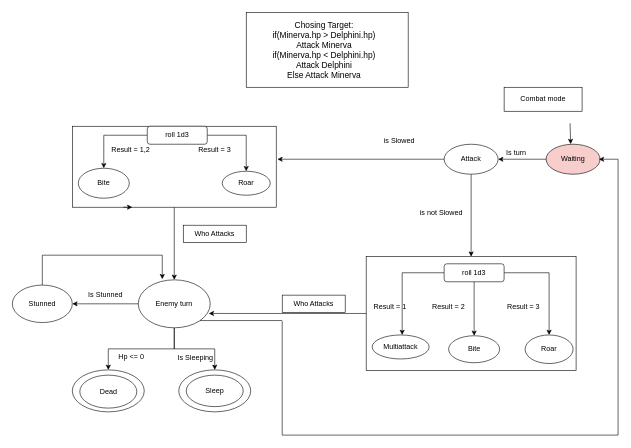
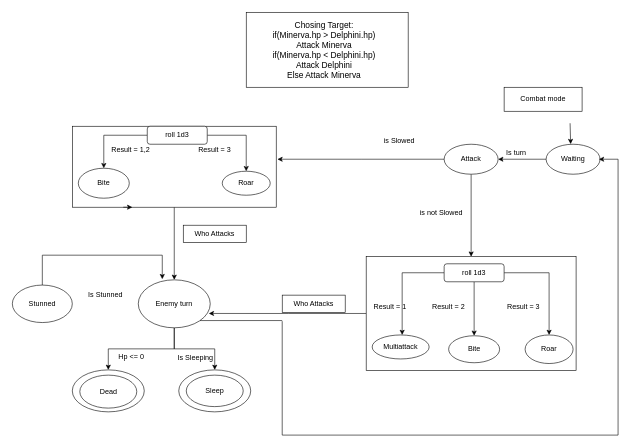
  <mxCell id="0" />
  <mxCell id="1" parent="0" />
  <mxCell id="2" value="Combat mode" style="rounded=0;whiteSpace=wrap;html=1;" parent="1" vertex="1"><mxGeometry x="840" y="145" width="130" height="40" as="geometry" /></mxCell>
  <mxCell id="3" value="" style="edgeStyle=orthogonalEdgeStyle;rounded=0;orthogonalLoop=1;jettySize=auto;html=1;" parent="1" source="4" target="36" edge="1"><mxGeometry relative="1" as="geometry" /></mxCell>
- <mxCell id="4" value="Waiting" style="ellipse;whiteSpace=wrap;html=1;fillColor=#f8cecc;" parent="1" vertex="1"><mxGeometry x="910" y="240" width="90" height="50" as="geometry" /></mxCell>
+ <mxCell id="4" value="Waiting" style="ellipse;whiteSpace=wrap;html=1;" parent="1" vertex="1"><mxGeometry x="910" y="240" width="90" height="50" as="geometry" /></mxCell>
  <mxCell id="5" value="Stunned" style="ellipse;whiteSpace=wrap;html=1;" parent="1" vertex="1"><mxGeometry x="20" y="474.84" width="100" height="62.5" as="geometry" /></mxCell>
  <mxCell id="6" value="" style="ellipse;whiteSpace=wrap;html=1;direction=west;" parent="1" vertex="1"><mxGeometry x="297.5" y="616.25" width="120" height="70" as="geometry" /></mxCell>
  <mxCell id="7" value="Sleep" style="ellipse;whiteSpace=wrap;html=1;" parent="1" vertex="1"><mxGeometry x="310" y="625" width="95" height="52.5" as="geometry" /></mxCell>
  <mxCell id="8" style="edgeStyle=orthogonalEdgeStyle;rounded=0;orthogonalLoop=1;jettySize=auto;html=1;" parent="1" source="9" target="41" edge="1"><mxGeometry relative="1" as="geometry" /></mxCell>
  <mxCell id="9" value="" style="rounded=0;whiteSpace=wrap;html=1;" parent="1" vertex="1"><mxGeometry x="120" y="210" width="340" height="135" as="geometry" /></mxCell>
  <mxCell id="10" value="is Slowed" style="text;html=1;align=center;verticalAlign=middle;resizable=0;points=[];autosize=1;" parent="1" vertex="1"><mxGeometry x="630" y="225" width="70" height="20" as="geometry" /></mxCell>
  <mxCell id="11" value="" style="edgeStyle=orthogonalEdgeStyle;rounded=0;orthogonalLoop=1;jettySize=auto;html=1;" parent="1" source="13" target="14" edge="1"><mxGeometry relative="1" as="geometry" /></mxCell>
  <mxCell id="12" value="" style="edgeStyle=orthogonalEdgeStyle;rounded=0;orthogonalLoop=1;jettySize=auto;html=1;" parent="1" source="13" target="16" edge="1"><mxGeometry relative="1" as="geometry" /></mxCell>
  <mxCell id="13" value="roll 1d3" style="rounded=1;whiteSpace=wrap;html=1;" parent="1" vertex="1"><mxGeometry x="245" y="210" width="100" height="30" as="geometry" /></mxCell>
  <mxCell id="14" value="Bite" style="ellipse;whiteSpace=wrap;html=1;rounded=1;" parent="1" vertex="1"><mxGeometry x="130" y="280" width="85" height="50" as="geometry" /></mxCell>
  <mxCell id="15" value="Result = 1,2" style="text;html=1;strokeColor=none;fillColor=none;align=center;verticalAlign=middle;whiteSpace=wrap;rounded=0;rotation=0;" parent="1" vertex="1"><mxGeometry x="180" y="240" width="75" height="20" as="geometry" /></mxCell>
  <mxCell id="16" value="Roar" style="ellipse;whiteSpace=wrap;html=1;rounded=1;" parent="1" vertex="1"><mxGeometry x="370" y="285" width="80" height="40" as="geometry" /></mxCell>
  <mxCell id="17" value="Result = 3" style="text;html=1;strokeColor=none;fillColor=none;align=center;verticalAlign=middle;whiteSpace=wrap;rounded=0;rotation=0;" parent="1" vertex="1"><mxGeometry x="320" y="240" width="75" height="20" as="geometry" /></mxCell>
  <mxCell id="18" style="edgeStyle=orthogonalEdgeStyle;rounded=0;orthogonalLoop=1;jettySize=auto;html=1;entryX=0.98;entryY=0.701;entryDx=0;entryDy=0;entryPerimeter=0;" parent="1" source="19" target="41" edge="1"><mxGeometry relative="1" as="geometry"><Array as="points"><mxPoint x="480" y="523" /></Array></mxGeometry></mxCell>
  <mxCell id="19" value="" style="whiteSpace=wrap;html=1;" parent="1" vertex="1"><mxGeometry x="610" y="427.5" width="350" height="190" as="geometry" /></mxCell>
  <mxCell id="20" value="is not Slowed" style="text;html=1;align=center;verticalAlign=middle;resizable=0;points=[];autosize=1;" parent="1" vertex="1"><mxGeometry x="690" y="345" width="90" height="20" as="geometry" /></mxCell>
  <mxCell id="21" value="" style="edgeStyle=orthogonalEdgeStyle;rounded=0;orthogonalLoop=1;jettySize=auto;html=1;" parent="1" source="24" target="25" edge="1"><mxGeometry relative="1" as="geometry"><Array as="points"><mxPoint x="670" y="454.5" /></Array></mxGeometry></mxCell>
  <mxCell id="22" value="" style="edgeStyle=orthogonalEdgeStyle;rounded=0;orthogonalLoop=1;jettySize=auto;html=1;" parent="1" source="24" target="27" edge="1"><mxGeometry relative="1" as="geometry" /></mxCell>
  <mxCell id="23" value="" style="edgeStyle=orthogonalEdgeStyle;rounded=0;orthogonalLoop=1;jettySize=auto;html=1;" parent="1" source="24" target="29" edge="1"><mxGeometry relative="1" as="geometry" /></mxCell>
  <mxCell id="24" value="roll 1d3" style="rounded=1;whiteSpace=wrap;html=1;" parent="1" vertex="1"><mxGeometry x="740" y="439.34" width="100" height="30" as="geometry" /></mxCell>
  <mxCell id="25" value="Multiattack" style="ellipse;whiteSpace=wrap;html=1;rounded=1;" parent="1" vertex="1"><mxGeometry x="620" y="558.03" width="95" height="40" as="geometry" /></mxCell>
  <mxCell id="26" value="Result = 1" style="text;html=1;strokeColor=none;fillColor=none;align=center;verticalAlign=middle;whiteSpace=wrap;rounded=0;" parent="1" vertex="1"><mxGeometry x="620" y="493.09" width="60" height="35" as="geometry" /></mxCell>
  <mxCell id="27" value="Bite" style="ellipse;whiteSpace=wrap;html=1;rounded=1;" parent="1" vertex="1"><mxGeometry x="747.5" y="559.34" width="85" height="45" as="geometry" /></mxCell>
  <mxCell id="28" value="Result = 2" style="text;html=1;strokeColor=none;fillColor=none;align=center;verticalAlign=middle;whiteSpace=wrap;rounded=0;" parent="1" vertex="1"><mxGeometry x="715" y="500.59" width="65" height="20" as="geometry" /></mxCell>
  <mxCell id="29" value="Roar" style="ellipse;whiteSpace=wrap;html=1;rounded=1;" parent="1" vertex="1"><mxGeometry x="875" y="558.03" width="80" height="47.63" as="geometry" /></mxCell>
  <mxCell id="30" value="Result = 3" style="text;html=1;strokeColor=none;fillColor=none;align=center;verticalAlign=middle;whiteSpace=wrap;rounded=0;" parent="1" vertex="1"><mxGeometry x="840" y="500.59" width="65" height="20" as="geometry" /></mxCell>
  <mxCell id="31" value="Is Sleeping" style="text;html=1;align=center;verticalAlign=middle;resizable=0;points=[];autosize=1;" parent="1" vertex="1"><mxGeometry x="290" y="585.66" width="70" height="20" as="geometry" /></mxCell>
  <mxCell id="32" value="Is Stunned" style="text;html=1;align=center;verticalAlign=middle;resizable=0;points=[];autosize=1;" parent="1" vertex="1"><mxGeometry x="140" y="480.59" width="70" height="20" as="geometry" /></mxCell>
  <mxCell id="33" value="" style="endArrow=classic;html=1;entryX=0.455;entryY=-0.006;entryDx=0;entryDy=0;entryPerimeter=0;" parent="1" target="4" edge="1"><mxGeometry width="50" height="50" relative="1" as="geometry"><mxPoint x="950" y="205" as="sourcePoint" /><mxPoint x="980" y="225" as="targetPoint" /></mxGeometry></mxCell>
  <mxCell id="34" style="edgeStyle=orthogonalEdgeStyle;rounded=0;orthogonalLoop=1;jettySize=auto;html=1;" parent="1" source="36" edge="1"><mxGeometry relative="1" as="geometry"><mxPoint x="462" y="265" as="targetPoint" /></mxGeometry></mxCell>
  <mxCell id="35" style="edgeStyle=orthogonalEdgeStyle;rounded=0;orthogonalLoop=1;jettySize=auto;html=1;" parent="1" source="36" target="19" edge="1"><mxGeometry relative="1" as="geometry" /></mxCell>
  <mxCell id="36" value="Attack" style="ellipse;whiteSpace=wrap;html=1;" parent="1" vertex="1"><mxGeometry x="740" y="240" width="90" height="50" as="geometry" /></mxCell>
  <mxCell id="37" value="Is turn" style="text;html=1;align=center;verticalAlign=middle;resizable=0;points=[];autosize=1;" parent="1" vertex="1"><mxGeometry x="835" y="245" width="50" height="20" as="geometry" /></mxCell>
- <mxCell id="38" style="edgeStyle=orthogonalEdgeStyle;rounded=0;orthogonalLoop=1;jettySize=auto;html=1;" parent="1" source="41" target="5" edge="1"><mxGeometry relative="1" as="geometry" /></mxCell>
  <mxCell id="39" style="edgeStyle=orthogonalEdgeStyle;rounded=0;orthogonalLoop=1;jettySize=auto;html=1;entryX=0.5;entryY=1;entryDx=0;entryDy=0;" parent="1" source="41" target="45" edge="1"><mxGeometry relative="1" as="geometry" /></mxCell>
  <mxCell id="40" style="edgeStyle=orthogonalEdgeStyle;rounded=0;orthogonalLoop=1;jettySize=auto;html=1;" parent="1" source="41" target="6" edge="1"><mxGeometry relative="1" as="geometry" /></mxCell>
  <mxCell id="41" value="Enemy turn" style="ellipse;whiteSpace=wrap;html=1;" parent="1" vertex="1"><mxGeometry x="230" y="466.09" width="120" height="80" as="geometry" /></mxCell>
  <mxCell id="42" value="Who Attacks" style="rounded=0;whiteSpace=wrap;html=1;" parent="1" vertex="1"><mxGeometry x="305" y="375" width="105" height="29" as="geometry" /></mxCell>
  <mxCell id="43" value="" style="rounded=0;whiteSpace=wrap;html=1;" parent="1" vertex="1"><mxGeometry x="410" y="20" width="270" height="125" as="geometry" /></mxCell>
  <mxCell id="44" value="&lt;font style=&quot;font-size: 14px&quot;&gt;Chosing Target:&lt;br&gt;if(Minerva.hp &amp;gt; Delphini.hp)&lt;br&gt;Attack Minerva&lt;br&gt;if(Minerva.hp &amp;lt; Delphini.hp)&lt;br&gt;Attack Delphini&lt;br&gt;Else Attack Minerva&lt;/font&gt;" style="text;html=1;strokeColor=none;fillColor=none;align=center;verticalAlign=middle;whiteSpace=wrap;rounded=0;" parent="1" vertex="1"><mxGeometry x="410" y="22.5" width="260" height="120" as="geometry" /></mxCell>
  <mxCell id="45" value="" style="ellipse;whiteSpace=wrap;html=1;direction=west;" parent="1" vertex="1"><mxGeometry x="120" y="616.25" width="120" height="70" as="geometry" /></mxCell>
  <mxCell id="46" value="Dead" style="ellipse;whiteSpace=wrap;html=1;" parent="1" vertex="1"><mxGeometry x="132.5" y="625" width="95" height="55" as="geometry" /></mxCell>
  <mxCell id="47" value="Hp &amp;lt;= 0" style="text;html=1;align=center;verticalAlign=middle;resizable=0;points=[];autosize=1;" parent="1" vertex="1"><mxGeometry x="187.5" y="584.34" width="60" height="20" as="geometry" /></mxCell>
  <mxCell id="48" value="Who Attacks" style="rounded=0;whiteSpace=wrap;html=1;" parent="1" vertex="1"><mxGeometry x="470" y="491.59" width="105" height="29" as="geometry" /></mxCell>
  <mxCell id="49" style="edgeStyle=orthogonalEdgeStyle;rounded=0;orthogonalLoop=1;jettySize=auto;html=1;exitX=0.25;exitY=1;exitDx=0;exitDy=0;entryX=0.294;entryY=0.998;entryDx=0;entryDy=0;entryPerimeter=0;" parent="1" source="9" target="9" edge="1"><mxGeometry relative="1" as="geometry" /></mxCell>
  <mxCell id="50" value="" style="endArrow=none;html=1;exitX=0.5;exitY=0;exitDx=0;exitDy=0;" parent="1" source="5" edge="1"><mxGeometry width="50" height="50" relative="1" as="geometry"><mxPoint x="30" y="404" as="sourcePoint" /><mxPoint x="70" y="425" as="targetPoint" /></mxGeometry></mxCell>
  <mxCell id="51" value="" style="endArrow=none;html=1;" parent="1" edge="1"><mxGeometry width="50" height="50" relative="1" as="geometry"><mxPoint x="70" y="425" as="sourcePoint" /><mxPoint x="270" y="425" as="targetPoint" /></mxGeometry></mxCell>
  <mxCell id="52" value="" style="endArrow=classic;html=1;" parent="1" edge="1"><mxGeometry width="50" height="50" relative="1" as="geometry"><mxPoint x="270" y="425" as="sourcePoint" /><mxPoint x="270" y="465" as="targetPoint" /></mxGeometry></mxCell>
  <mxCell id="53" value="" style="endArrow=none;html=1;exitX=1;exitY=1;exitDx=0;exitDy=0;" parent="1" source="41" edge="1"><mxGeometry width="50" height="50" relative="1" as="geometry"><mxPoint x="490" y="648.03" as="sourcePoint" /><mxPoint x="470" y="534" as="targetPoint" /></mxGeometry></mxCell>
  <mxCell id="54" value="" style="endArrow=none;html=1;" parent="1" edge="1"><mxGeometry width="50" height="50" relative="1" as="geometry"><mxPoint x="470" y="725" as="sourcePoint" /><mxPoint x="470" y="535" as="targetPoint" /></mxGeometry></mxCell>
  <mxCell id="55" value="" style="endArrow=none;html=1;" parent="1" edge="1"><mxGeometry width="50" height="50" relative="1" as="geometry"><mxPoint x="470" y="725" as="sourcePoint" /><mxPoint x="1030" y="725" as="targetPoint" /></mxGeometry></mxCell>
  <mxCell id="56" value="" style="endArrow=none;html=1;" parent="1" edge="1"><mxGeometry width="50" height="50" relative="1" as="geometry"><mxPoint x="1030" y="725" as="sourcePoint" /><mxPoint x="1030" y="265" as="targetPoint" /></mxGeometry></mxCell>
  <mxCell id="57" value="" style="endArrow=classic;html=1;" parent="1" edge="1"><mxGeometry width="50" height="50" relative="1" as="geometry"><mxPoint x="1030" y="265" as="sourcePoint" /><mxPoint x="998" y="265" as="targetPoint" /></mxGeometry></mxCell>
